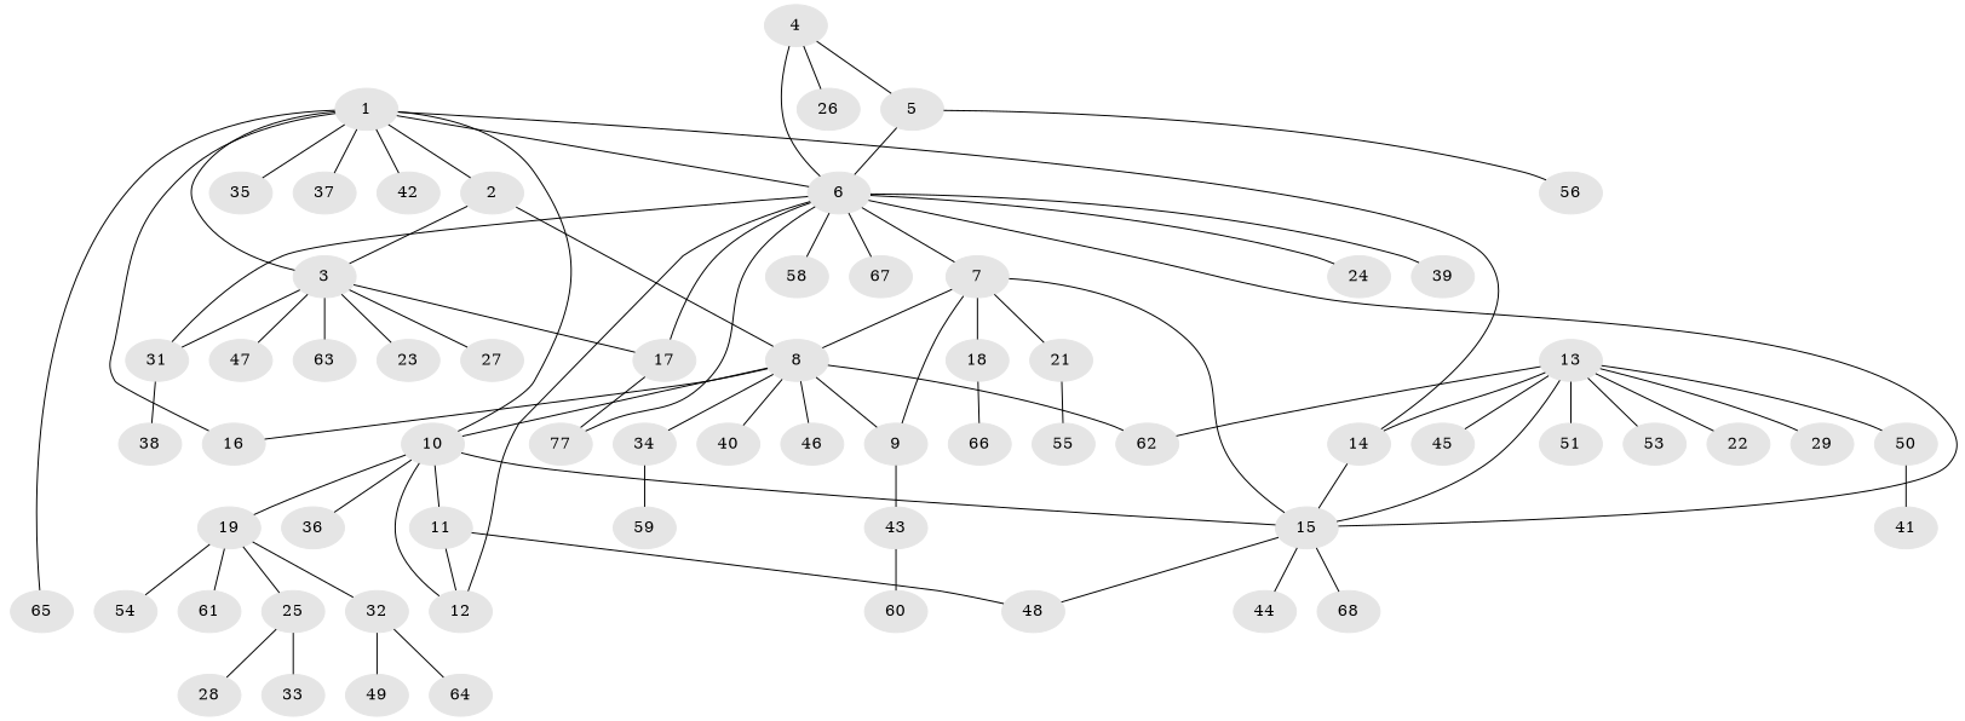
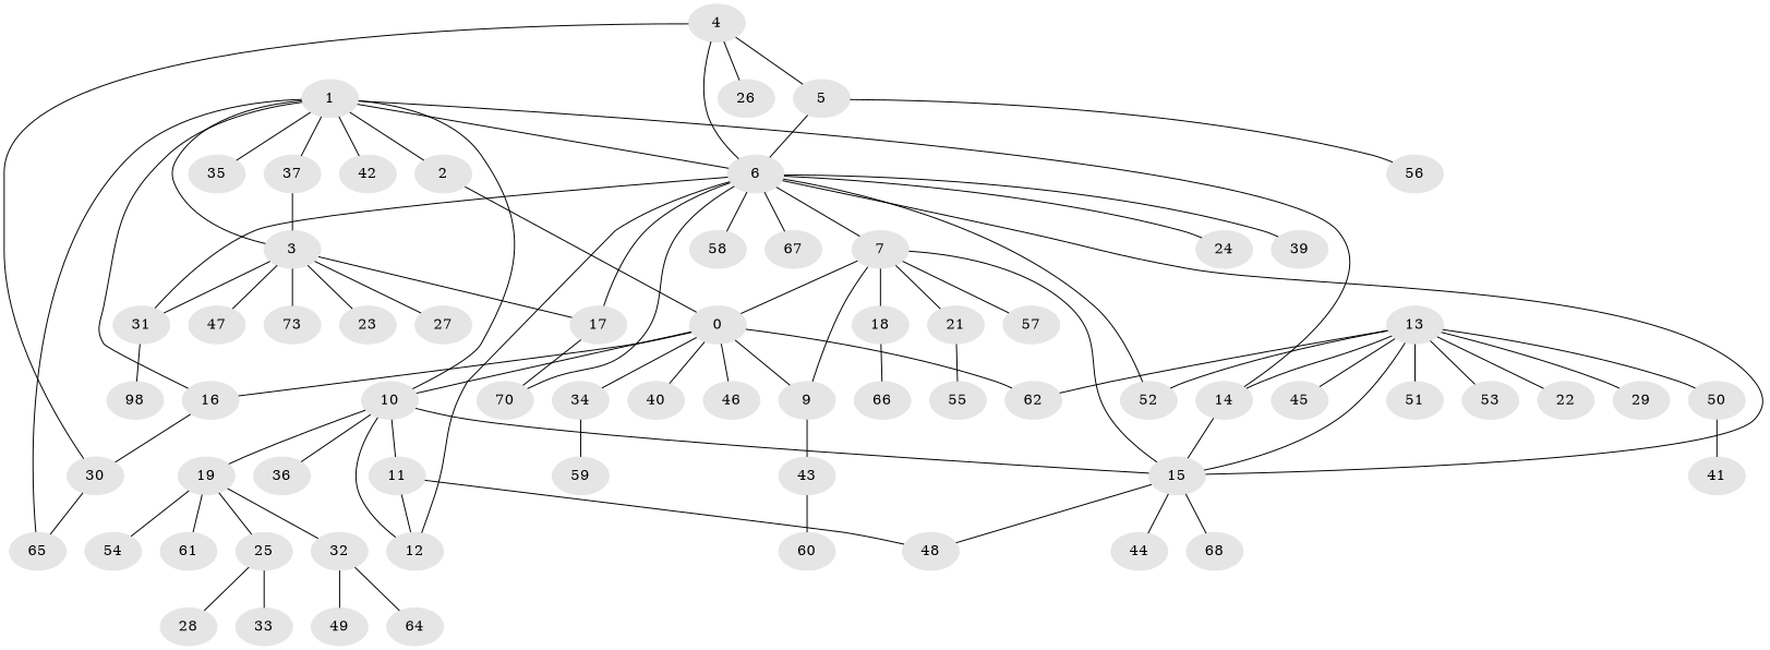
  graph {
    node [color=gray90 style=filled]
    1
    2
    3
    6
    10
    14
    16
    35
    37
    42
    65
-   8
+   8 [label=0]
    17
    23
    27
    31
    47
-   63
+   63 [label=73]
    7
    12
    15
    24
    39
+   52
    58
    67
-   70 [label=77]
+   70
    11
    19
    36
+   30
    9
    34
    40
    46
    62
-   38
+   38 [label=98]
    4
    5
    26
    56
    18
    21
+   57
    48
    44
    68
    43
    66
    55
    59
    60
    25
    32
    54
    61
    13
    22
    29
    45
    50
    51
    53
    41
    28
    33
    49
    64
    1 -- 2
    1 -- 3
    1 -- 6
    1 -- 10
    1 -- 14
    1 -- 16
    1 -- 35
    1 -- 37
    1 -- 42
    1 -- 65
-   2 -- 3
+   37 -- 3
    2 -- 8
    3 -- 17
    3 -- 23
    3 -- 27
    3 -- 31
    3 -- 47
    3 -- 63
    6 -- 17
    6 -- 31
    6 -- 7
    6 -- 12
    6 -- 15
    6 -- 24
    6 -- 39
+   6 -- 52
    6 -- 58
    6 -- 67
    6 -- 70
    10 -- 12
    10 -- 15
    10 -- 11
    10 -- 19
    10 -- 36
    14 -- 15
+   16 -- 30
    8 -- 10
    8 -- 16
    8 -- 9
    8 -- 34
    8 -- 40
    8 -- 46
    8 -- 62
    17 -- 70
    31 -- 38
    7 -- 8
    7 -- 15
    7 -- 9
    7 -- 18
    7 -- 21
+   7 -- 57
    15 -- 48
    15 -- 44
    15 -- 68
    11 -- 12
    11 -- 48
    19 -- 25
    19 -- 32
    19 -- 54
    19 -- 61
+   30 -- 65
    9 -- 43
    34 -- 59
    4 -- 6
+   4 -- 30
    4 -- 5
    4 -- 26
    5 -- 6
    5 -- 56
    18 -- 66
    21 -- 55
    43 -- 60
    25 -- 28
    25 -- 33
    32 -- 49
    32 -- 64
    13 -- 14
    13 -- 15
+   13 -- 52
    13 -- 62
    13 -- 22
    13 -- 29
    13 -- 45
    13 -- 50
    13 -- 51
    13 -- 53
    50 -- 41
  }
